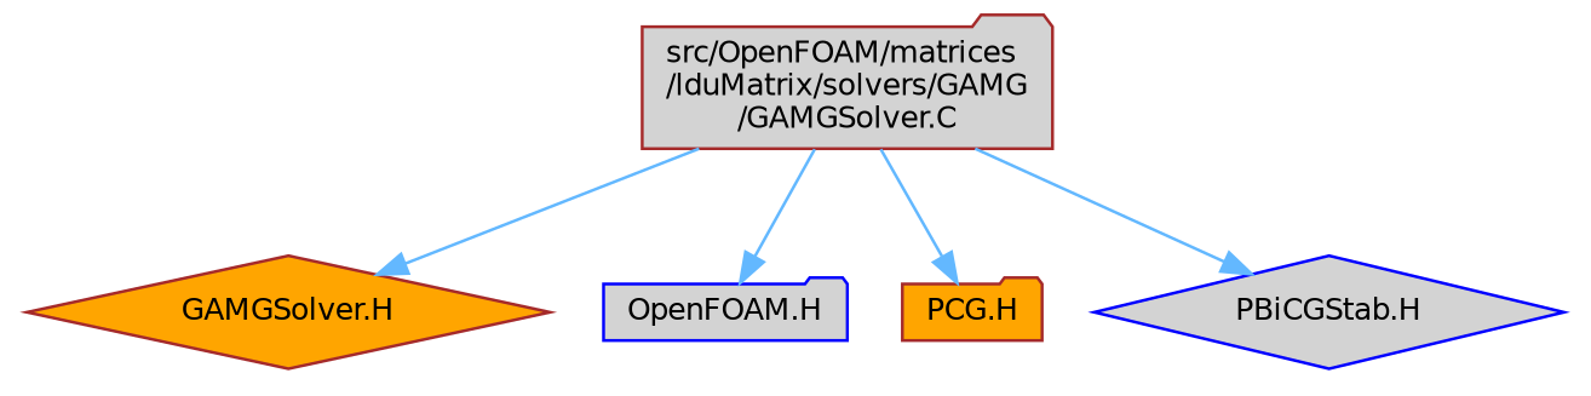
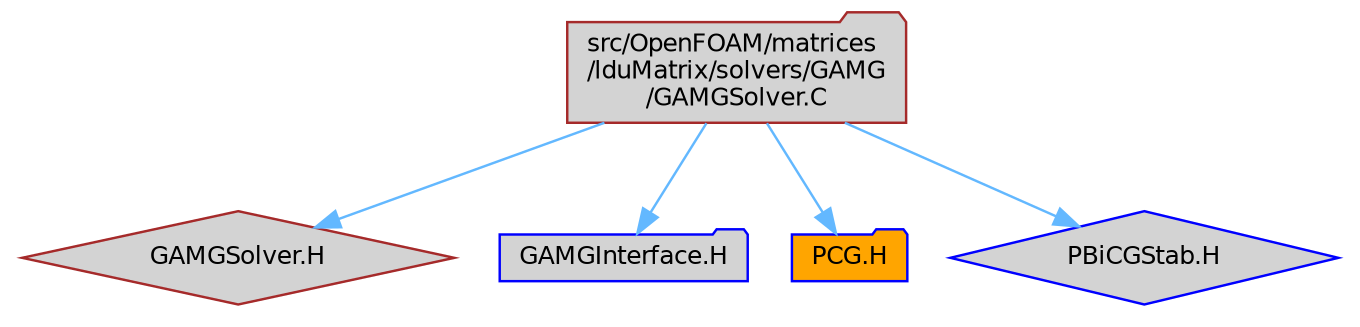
  digraph {
    node [color=blue fillcolor=lightgrey fontname=Helvetica fontsize=10 shape=folder style=filled]
    edge [color=steelblue1 fontname=Helvetica fontsize=10 labelfontname=Helvetica labelfontsize=10 style=solid]
    n1 [color=brown fontcolor=black height=0.2 label="src/OpenFOAM/matrices\l/lduMatrix/solvers/GAMG\l/GAMGSolver.C" width=0.4]
-   n2 [color=brown fillcolor=orange height=0.2 label="GAMGSolver.H" shape=diamond width=0.4]
-   n3 [height=0.2 label="OpenFOAM.H" width=0.4]
-   n4 [color=brown fillcolor=orange height=0.2 label="PCG.H" width=0.4]
+   n2 [color=brown height=0.2 label="GAMGSolver.H" shape=diamond width=0.4]
+   n3 [height=0.2 label="GAMGInterface.H" width=0.4]
+   n4 [fillcolor=orange height=0.2 label="PCG.H" width=0.4]
    n5 [height=0.2 label="PBiCGStab.H" shape=diamond width=0.4]
    n1 -> n2
    n1 -> n3
    n1 -> n4
    n1 -> n5
  }
